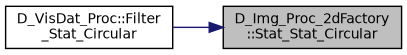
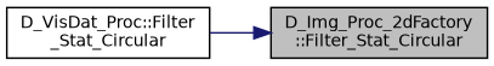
  digraph {
    rankdir=RL
    node [color=black fontname=Helvetica fontsize=10 shape=record style=filled]
-   n1 [fillcolor=grey75 fontcolor=black height=0.2 label="D_Img_Proc_2dFactory\l::Stat_Stat_Circular" width=0.4]
+   n1 [fillcolor=grey75 fontcolor=black height=0.2 label="D_Img_Proc_2dFactory\l::Filter_Stat_Circular" width=0.4]
    n2 [fillcolor=white height=0.2 label="D_VisDat_Proc::Filter\l_Stat_Circular" width=0.4]
    n1 -> n2 [color=midnightblue dir=back fontname=Helvetica fontsize=10 labelfontname=Helvetica labelfontsize=10 style=solid]
  }
